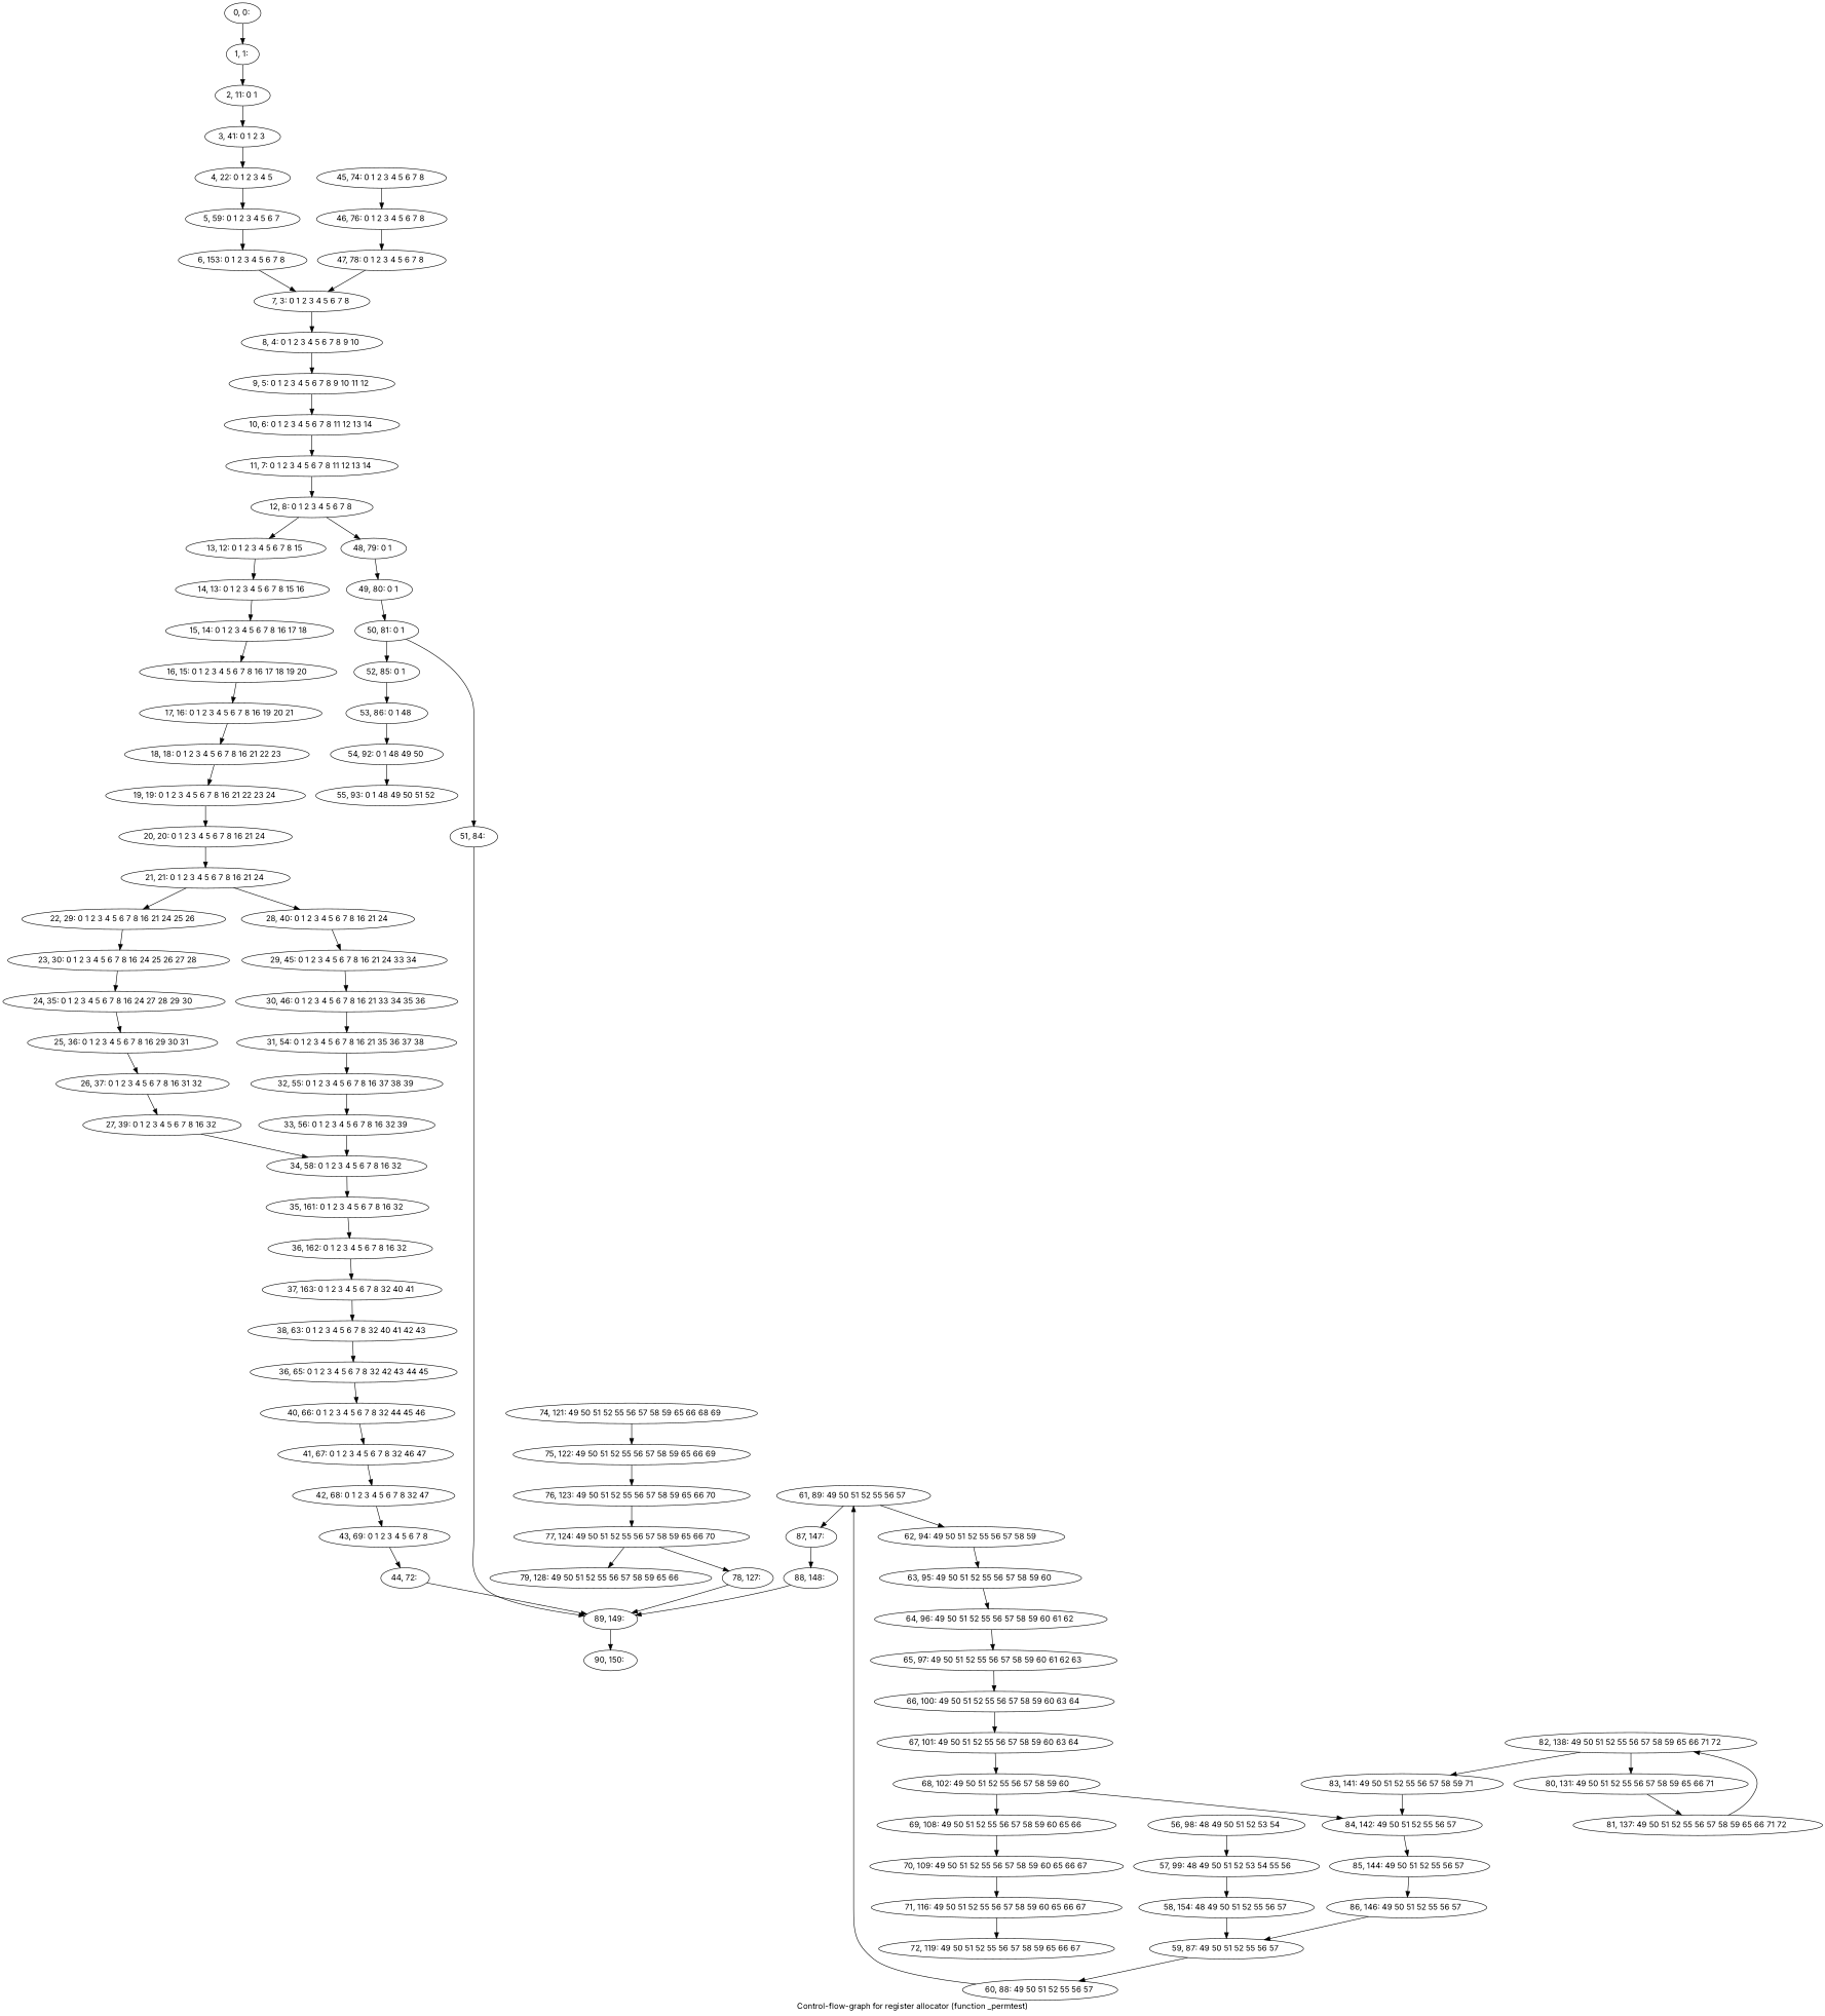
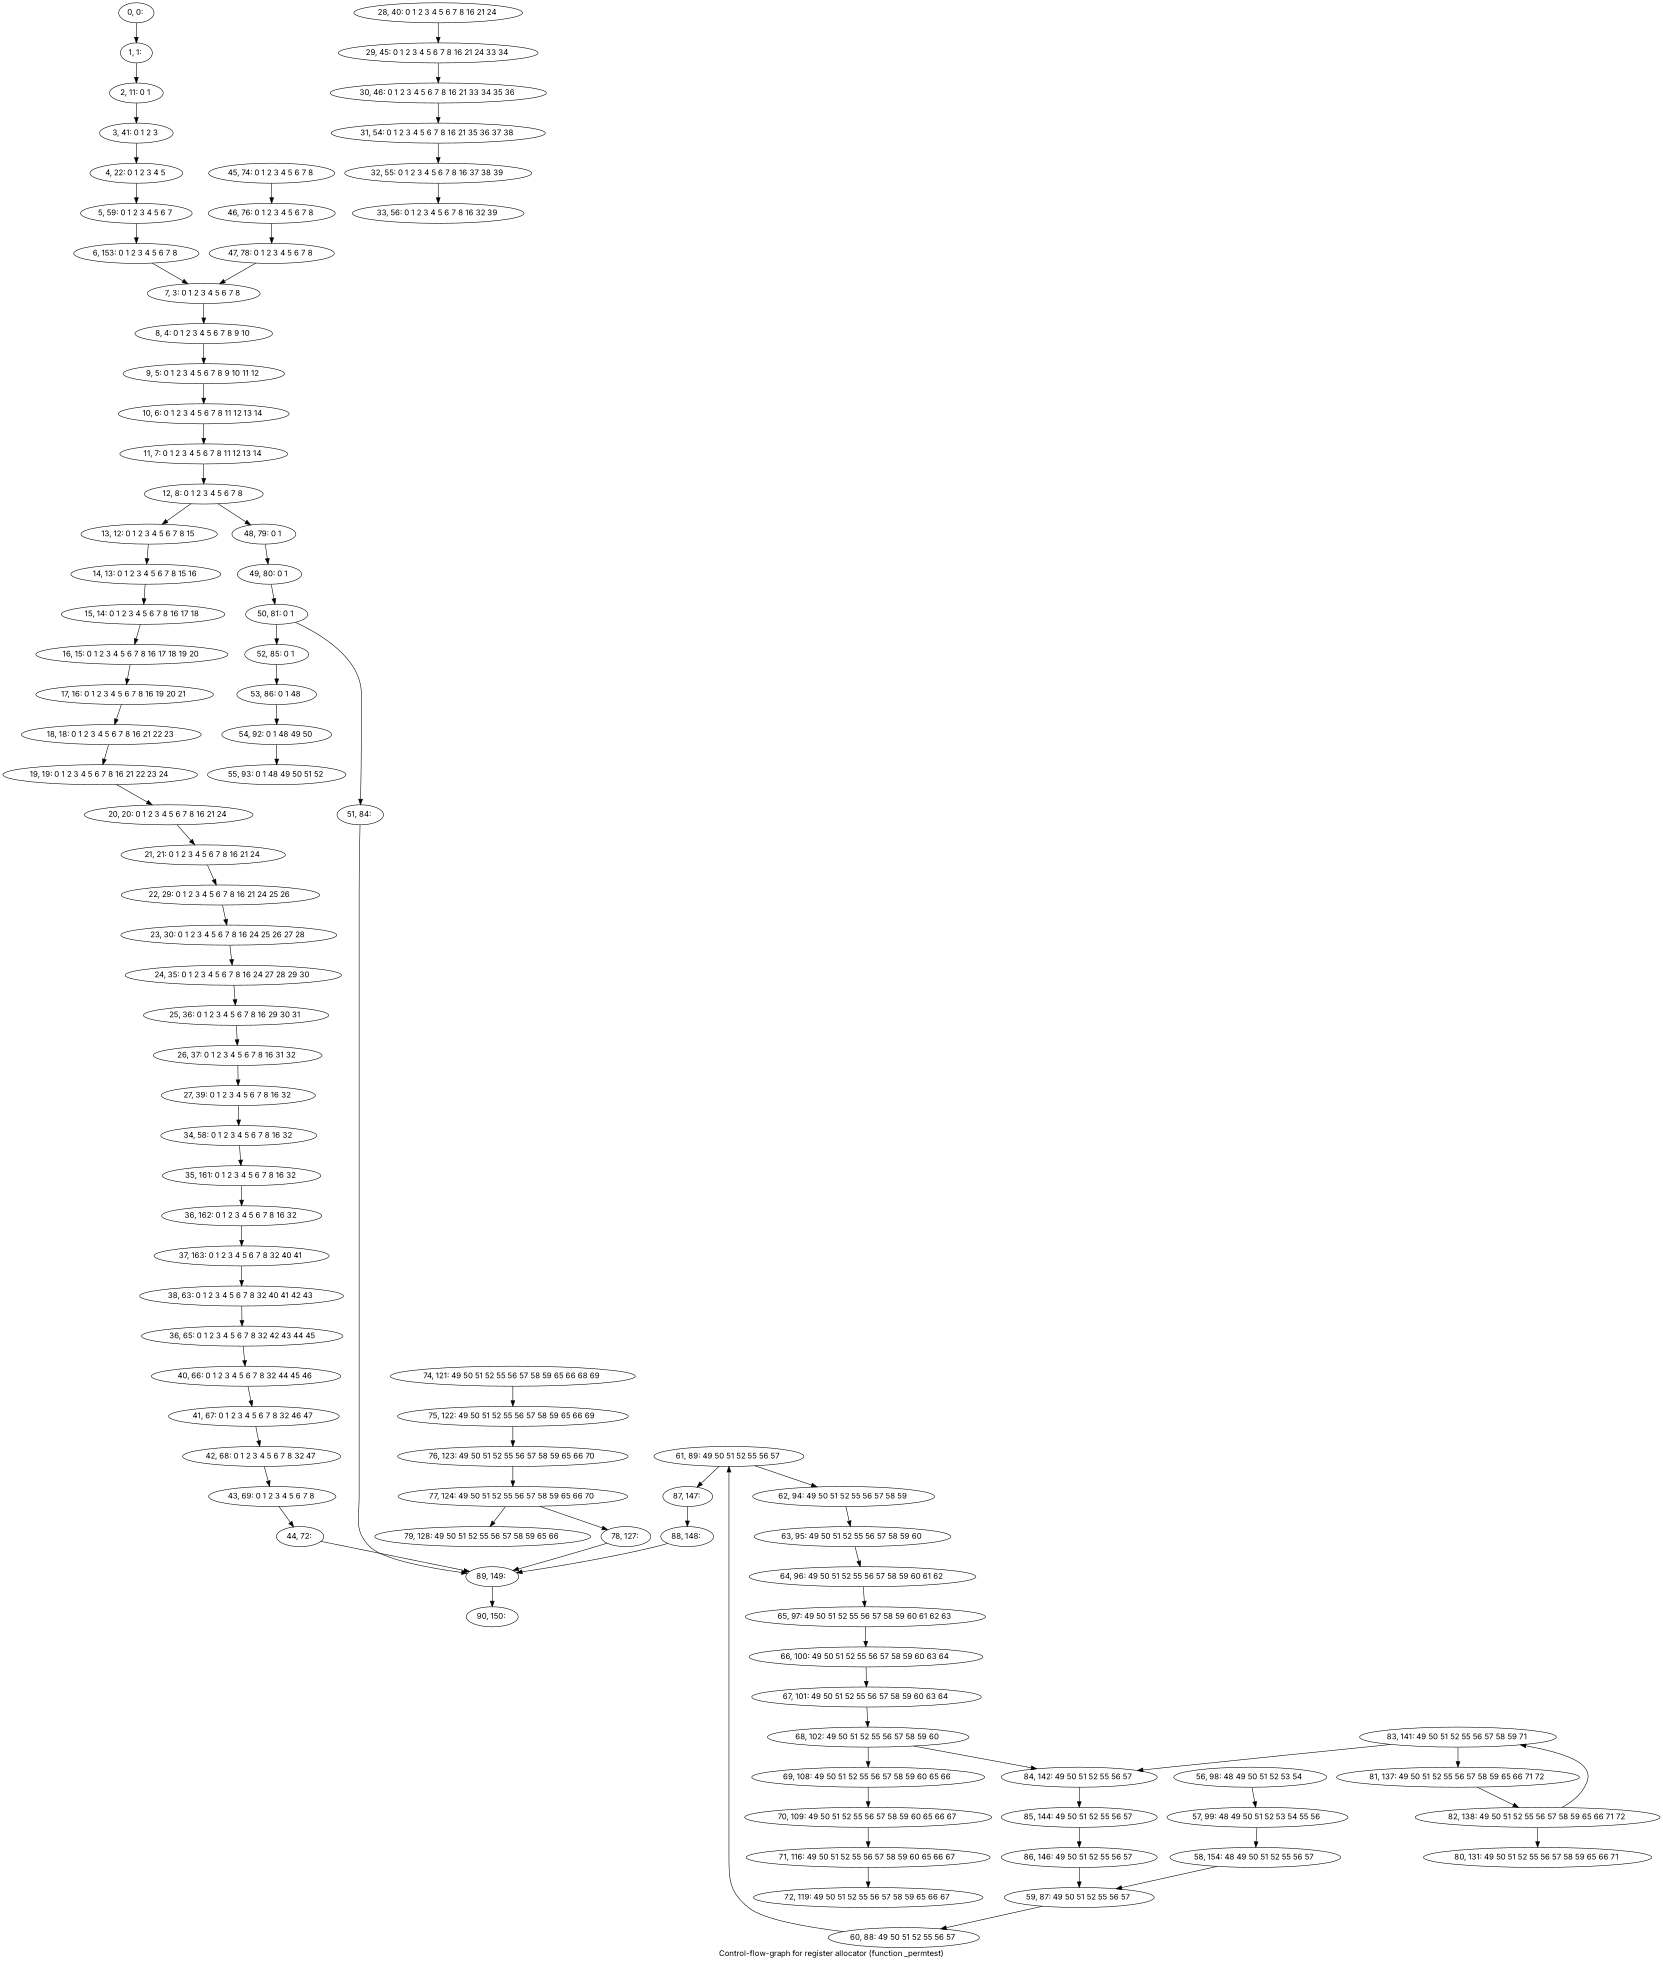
  digraph {
    fontname=Inter
    label="Control-flow-graph for register allocator (function _permtest)"
    node [fontname=Inter]
    edge [fontname=Inter]
    n1 [label="0, 0: "]
    n2 [label="1, 1: "]
    n3 [label="2, 11: 0 1 "]
    n4 [label="3, 41: 0 1 2 3 "]
    n5 [label="4, 22: 0 1 2 3 4 5 "]
    n6 [label="5, 59: 0 1 2 3 4 5 6 7 "]
    n7 [label="6, 153: 0 1 2 3 4 5 6 7 8 "]
    n8 [label="7, 3: 0 1 2 3 4 5 6 7 8 "]
    n9 [label="8, 4: 0 1 2 3 4 5 6 7 8 9 10 "]
    n10 [label="9, 5: 0 1 2 3 4 5 6 7 8 9 10 11 12 "]
    n11 [label="10, 6: 0 1 2 3 4 5 6 7 8 11 12 13 14 "]
    n12 [label="11, 7: 0 1 2 3 4 5 6 7 8 11 12 13 14 "]
    n13 [label="12, 8: 0 1 2 3 4 5 6 7 8 "]
    n14 [label="13, 12: 0 1 2 3 4 5 6 7 8 15 "]
    n15 [label="48, 79: 0 1 "]
    n16 [label="14, 13: 0 1 2 3 4 5 6 7 8 15 16 "]
    n17 [label="49, 80: 0 1 "]
    n18 [label="15, 14: 0 1 2 3 4 5 6 7 8 16 17 18 "]
    n19 [label="16, 15: 0 1 2 3 4 5 6 7 8 16 17 18 19 20 "]
    n20 [label="17, 16: 0 1 2 3 4 5 6 7 8 16 19 20 21 "]
    n21 [label="18, 18: 0 1 2 3 4 5 6 7 8 16 21 22 23 "]
    n22 [label="19, 19: 0 1 2 3 4 5 6 7 8 16 21 22 23 24 "]
    n23 [label="20, 20: 0 1 2 3 4 5 6 7 8 16 21 24 "]
    n24 [label="21, 21: 0 1 2 3 4 5 6 7 8 16 21 24 "]
    n25 [label="22, 29: 0 1 2 3 4 5 6 7 8 16 21 24 25 26 "]
    n26 [label="28, 40: 0 1 2 3 4 5 6 7 8 16 21 24 "]
    n27 [label="23, 30: 0 1 2 3 4 5 6 7 8 16 24 25 26 27 28 "]
    n28 [label="29, 45: 0 1 2 3 4 5 6 7 8 16 21 24 33 34 "]
    n29 [label="24, 35: 0 1 2 3 4 5 6 7 8 16 24 27 28 29 30 "]
    n30 [label="25, 36: 0 1 2 3 4 5 6 7 8 16 29 30 31 "]
    n31 [label="26, 37: 0 1 2 3 4 5 6 7 8 16 31 32 "]
    n32 [label="27, 39: 0 1 2 3 4 5 6 7 8 16 32 "]
    n33 [label="34, 58: 0 1 2 3 4 5 6 7 8 16 32 "]
    n34 [label="35, 161: 0 1 2 3 4 5 6 7 8 16 32 "]
    n35 [label="30, 46: 0 1 2 3 4 5 6 7 8 16 21 33 34 35 36 "]
    n36 [label="31, 54: 0 1 2 3 4 5 6 7 8 16 21 35 36 37 38 "]
    n37 [label="32, 55: 0 1 2 3 4 5 6 7 8 16 37 38 39 "]
    n38 [label="33, 56: 0 1 2 3 4 5 6 7 8 16 32 39 "]
    n39 [label="36, 162: 0 1 2 3 4 5 6 7 8 16 32 "]
    n40 [label="37, 163: 0 1 2 3 4 5 6 7 8 32 40 41 "]
    n41 [label="38, 63: 0 1 2 3 4 5 6 7 8 32 40 41 42 43 "]
    n42 [label="36, 65: 0 1 2 3 4 5 6 7 8 32 42 43 44 45"]
    n43 [label="40, 66: 0 1 2 3 4 5 6 7 8 32 44 45 46 "]
    n44 [label="41, 67: 0 1 2 3 4 5 6 7 8 32 46 47 "]
    n45 [label="42, 68: 0 1 2 3 4 5 6 7 8 32 47 "]
    n46 [label="43, 69: 0 1 2 3 4 5 6 7 8 "]
    n47 [label="44, 72: "]
    n48 [label="89, 149: "]
    n49 [label="45, 74: 0 1 2 3 4 5 6 7 8 "]
    n50 [label="46, 76: 0 1 2 3 4 5 6 7 8 "]
    n51 [label="90, 150: "]
    n52 [label="47, 78: 0 1 2 3 4 5 6 7 8 "]
    n53 [label="50, 81: 0 1 "]
    n54 [label="51, 84: "]
    n55 [label="52, 85: 0 1 "]
    n56 [label="53, 86: 0 1 48 "]
    n57 [label="54, 92: 0 1 48 49 50 "]
    n58 [label="55, 93: 0 1 48 49 50 51 52 "]
    n59 [label="56, 98: 48 49 50 51 52 53 54 "]
    n60 [label="57, 99: 48 49 50 51 52 53 54 55 56 "]
    n61 [label="58, 154: 48 49 50 51 52 55 56 57 "]
    n62 [label="59, 87: 49 50 51 52 55 56 57 "]
    n63 [label="60, 88: 49 50 51 52 55 56 57 "]
    n64 [label="61, 89: 49 50 51 52 55 56 57 "]
    n65 [label="62, 94: 49 50 51 52 55 56 57 58 59 "]
    n66 [label="87, 147: "]
    n67 [label="63, 95: 49 50 51 52 55 56 57 58 59 60 "]
    n68 [label="88, 148: "]
    n69 [label="64, 96: 49 50 51 52 55 56 57 58 59 60 61 62 "]
    n70 [label="65, 97: 49 50 51 52 55 56 57 58 59 60 61 62 63 "]
    n71 [label="66, 100: 49 50 51 52 55 56 57 58 59 60 63 64 "]
    n72 [label="67, 101: 49 50 51 52 55 56 57 58 59 60 63 64 "]
    n73 [label="68, 102: 49 50 51 52 55 56 57 58 59 60 "]
    n74 [label="69, 108: 49 50 51 52 55 56 57 58 59 60 65 66 "]
    n75 [label="84, 142: 49 50 51 52 55 56 57 "]
    n76 [label="70, 109: 49 50 51 52 55 56 57 58 59 60 65 66 67 "]
    n77 [label="85, 144: 49 50 51 52 55 56 57 "]
    n78 [label="71, 116: 49 50 51 52 55 56 57 58 59 60 65 66 67 "]
    n79 [label="72, 119: 49 50 51 52 55 56 57 58 59 65 66 67 "]
    n80 [label="74, 121: 49 50 51 52 55 56 57 58 59 65 66 68 69 "]
    n81 [label="75, 122: 49 50 51 52 55 56 57 58 59 65 66 69 "]
    n82 [label="76, 123: 49 50 51 52 55 56 57 58 59 65 66 70 "]
    n83 [label="77, 124: 49 50 51 52 55 56 57 58 59 65 66 70 "]
    n84 [label="78, 127: "]
    n85 [label="79, 128: 49 50 51 52 55 56 57 58 59 65 66 "]
    n86 [label="80, 131: 49 50 51 52 55 56 57 58 59 65 66 71 "]
    n87 [label="81, 137: 49 50 51 52 55 56 57 58 59 65 66 71 72 "]
    n88 [label="82, 138: 49 50 51 52 55 56 57 58 59 65 66 71 72 "]
    n89 [label="83, 141: 49 50 51 52 55 56 57 58 59 71 "]
    n90 [label="86, 146: 49 50 51 52 55 56 57 "]
    n1 -> n2
    n2 -> n3
    n3 -> n4
    n4 -> n5
    n5 -> n6
    n6 -> n7
    n7 -> n8
    n8 -> n9
    n9 -> n10
    n10 -> n11
    n11 -> n12
    n12 -> n13
    n13 -> n14
    n13 -> n15
    n14 -> n16
    n15 -> n17
    n16 -> n18
    n17 -> n53
    n18 -> n19
    n19 -> n20
    n20 -> n21
    n21 -> n22
    n22 -> n23
    n23 -> n24
    n24 -> n25
-   n24 -> n26
    n25 -> n27
    n26 -> n28
    n27 -> n29
    n28 -> n35
    n29 -> n30
    n30 -> n31
    n31 -> n32
    n32 -> n33
    n33 -> n34
    n34 -> n39
    n35 -> n36
    n36 -> n37
    n37 -> n38
-   n38 -> n33
    n39 -> n40
    n40 -> n41
    n41 -> n42
    n42 -> n43
    n43 -> n44
    n44 -> n45
    n45 -> n46
    n46 -> n47
    n47 -> n48
    n48 -> n51
    n49 -> n50
    n50 -> n52
    n52 -> n8
    n53 -> n54
    n53 -> n55
    n54 -> n48
    n55 -> n56
    n56 -> n57
    n57 -> n58
    n59 -> n60
    n60 -> n61
    n61 -> n62
    n62 -> n63
    n63 -> n64
    n64 -> n65
    n64 -> n66
    n65 -> n67
    n66 -> n68
    n67 -> n69
    n68 -> n48
    n69 -> n70
    n70 -> n71
    n71 -> n72
    n72 -> n73
    n73 -> n74
    n73 -> n75
    n74 -> n76
    n75 -> n77
    n76 -> n78
    n77 -> n90
    n78 -> n79
    n80 -> n81
    n81 -> n82
    n82 -> n83
    n83 -> n84
    n83 -> n85
    n84 -> n48
-   n86 -> n87
+   n89 -> n87
    n87 -> n88
    n88 -> n86
    n88 -> n89
    n89 -> n75
    n90 -> n62
  }
